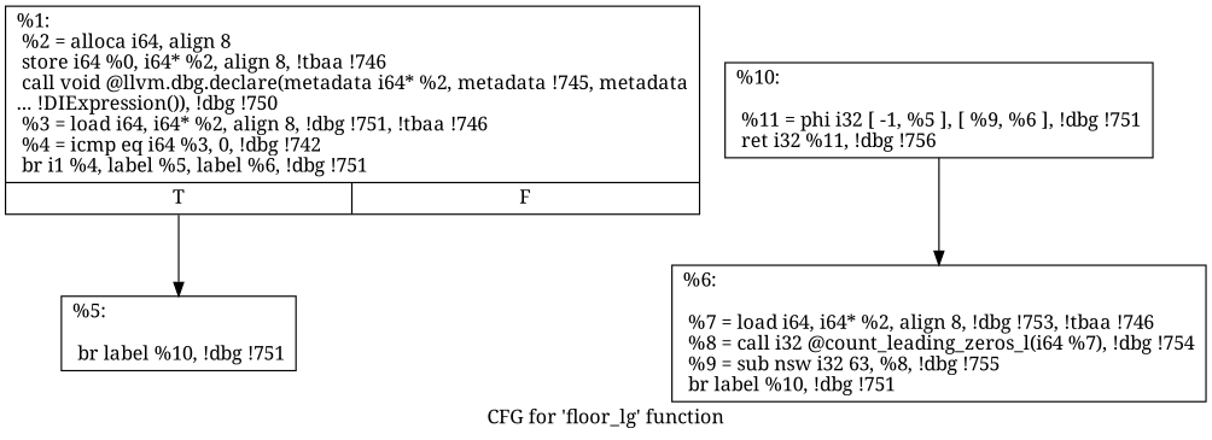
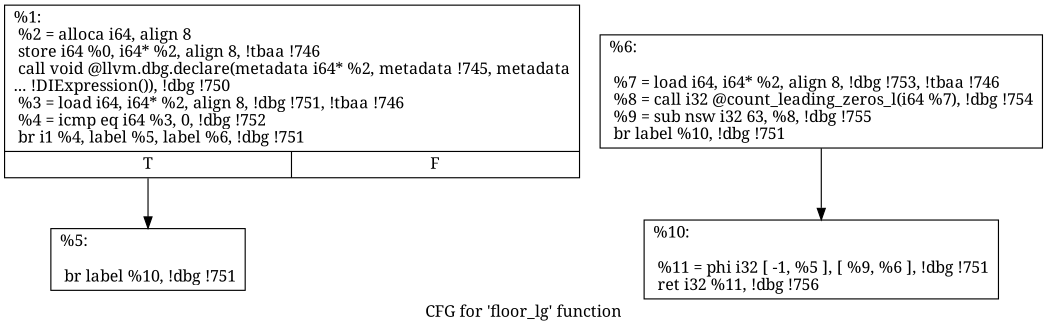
  digraph {
    fontname="Noto Serif"
    label="CFG for 'floor_lg' function"
    node [fontname="Noto Serif" shape=record]
    edge [fontname="Noto Serif"]
-   n1 [label="{%1:\l  %2 = alloca i64, align 8\l  store i64 %0, i64* %2, align 8, !tbaa !746\l  call void @llvm.dbg.declare(metadata i64* %2, metadata !745, metadata\l... !DIExpression()), !dbg !750\l  %3 = load i64, i64* %2, align 8, !dbg !751, !tbaa !746\l  %4 = icmp eq i64 %3, 0, !dbg !742\l  br i1 %4, label %5, label %6, !dbg !751\l|{<s0>T|<s1>F}}"]
+   n1 [label="{%1:\l  %2 = alloca i64, align 8\l  store i64 %0, i64* %2, align 8, !tbaa !746\l  call void @llvm.dbg.declare(metadata i64* %2, metadata !745, metadata\l... !DIExpression()), !dbg !750\l  %3 = load i64, i64* %2, align 8, !dbg !751, !tbaa !746\l  %4 = icmp eq i64 %3, 0, !dbg !752\l  br i1 %4, label %5, label %6, !dbg !751\l|{<s0>T|<s1>F}}"]
    n2 [label="{%5:\l\l  br label %10, !dbg !751\l}"]
    n3 [label="{%6:\l\l  %7 = load i64, i64* %2, align 8, !dbg !753, !tbaa !746\l  %8 = call i32 @count_leading_zeros_l(i64 %7), !dbg !754\l  %9 = sub nsw i32 63, %8, !dbg !755\l  br label %10, !dbg !751\l}"]
    n4 [label="{%10:\l\l  %11 = phi i32 [ -1, %5 ], [ %9, %6 ], !dbg !751\l  ret i32 %11, !dbg !756\l}"]
    n1 -> n2 [tailport=s0]
-   n4 -> n3
+   n3 -> n4
  }
